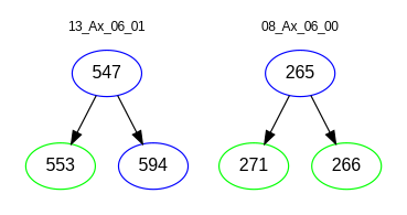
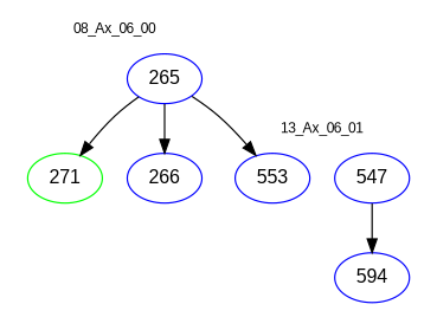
  digraph {
    fontname="Liberation Sans"
    node [color=blue fontname="Liberation Sans"]
    edge [color=black fontname="Liberation Sans"]
    n1 [label=547]
-   n2 [color=green label=553]
+   n2 [label=553]
    n3 [label=594]
    n4 [label=265]
    n5 [color=green label=271]
-   n6 [color=green label=266]
+   n6 [label=266]
    subgraph cluster_1 {
      color=white
      fontsize=10
      label="13_Ax_06_01"
      n1
      n2
      n3
    }
    subgraph cluster_2 {
      color=white
      fontsize=10
      label="08_Ax_06_00"
      n4
      n5
      n6
    }
-   n1 -> n2
+   n4 -> n2
    n1 -> n3
    n4 -> n5
    n4 -> n6
  }
